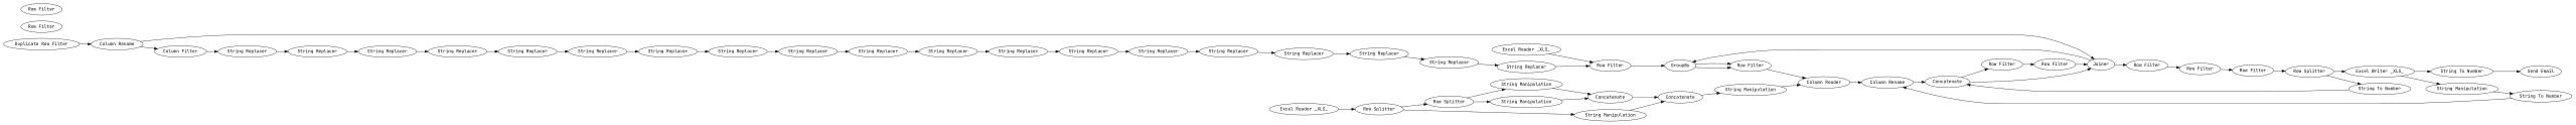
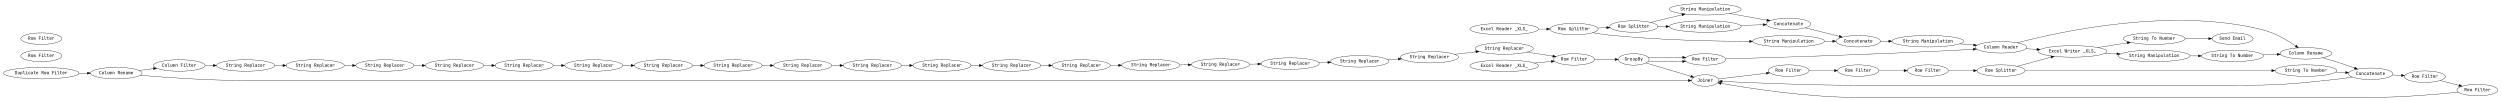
  digraph {
    fontname="JetBrains Mono"
    rankdir=LR
    node [fontname="JetBrains Mono"]
    edge [fontname="JetBrains Mono"]
    n1 [label="Excel Reader _XLS_"]
    n2 [label="Row Filter"]
    n3 [label=GroupBy]
    n4 [label="Column Rename"]
    n5 [label="Column Filter"]
    n6 [label=Joiner]
    n7 [label="String Replacer"]
    n8 [label="Row Filter"]
    n9 [label="Excel Reader _XLS_"]
    n10 [label="Row Splitter"]
    n11 [label="Row Filter"]
    n12 [label="String Manipulation"]
    n13 [label="String To Number"]
    n14 [label="Column Rename"]
    n15 [label="String Replacer"]
    n16 [label="String Replacer"]
    n17 [label="String Replacer"]
    n18 [label="String Replacer"]
    n19 [label="String Manipulation"]
    n20 [label=Concatenate]
    n21 [label=Concatenate]
    n22 [label="String Manipulation"]
    n23 [label="Column Reader"]
    n24 [label="String Replacer"]
    n25 [label="String Replacer"]
    n26 [label="String Replacer"]
    n27 [label="String Replacer"]
    n28 [label="String Replacer"]
    n29 [label="String Replacer"]
    n30 [label="String Replacer"]
    n31 [label="String Replacer"]
    n32 [label="String Replacer"]
    n33 [label="String Replacer"]
    n34 [label="String Replacer"]
    n35 [label="String Replacer"]
    n36 [label="String Replacer"]
    n37 [label="String Replacer"]
    n38 [label="Row Filter"]
    n39 [label="Row Filter"]
    n40 [label="Row Filter"]
    n41 [label="Row Filter"]
    n42 [label="Row Filter"]
    n43 [label="Excel Writer _XLS_"]
    n44 [label="Duplicate Row Filter"]
    n45 [label="String To Number"]
    n46 [label="Send Email"]
    n47 [label=Concatenate]
    n48 [label="String Manipulation"]
    n49 [label="Row Splitter"]
    n50 [label="String Manipulation"]
    n51 [label="Row Filter"]
    n52 [label="Row Splitter"]
    n53 [label="String To Number"]
    n1 -> n2
    n2 -> n3
    n3 -> n11
    n3 -> n11
    n4 -> n5
    n4 -> n6
    n5 -> n7
-   n6 -> n3
+   n3 -> n6
    n6 -> n8
    n7 -> n15
    n8 -> n42
    n9 -> n10
    n10 -> n48
    n10 -> n49
    n11 -> n23
    n12 -> n13
    n13 -> n14
    n14 -> n47
    n15 -> n16
    n16 -> n17
    n17 -> n18
    n18 -> n24
    n19 -> n20
    n20 -> n21
    n21 -> n22
    n22 -> n23
    n23 -> n14
+   n23 -> n43
    n24 -> n25
    n25 -> n26
    n26 -> n27
    n27 -> n28
    n28 -> n29
    n29 -> n30
    n30 -> n31
    n31 -> n32
    n32 -> n33
    n33 -> n34
    n34 -> n35
    n35 -> n36
    n36 -> n37
    n37 -> n2
    n40 -> n41
    n41 -> n6
    n42 -> n51
    n43 -> n12
    n43 -> n45
    n44 -> n4
    n45 -> n46
    n47 -> n6
    n47 -> n40
    n48 -> n21
    n49 -> n19
    n49 -> n50
    n50 -> n20
    n51 -> n52
    n52 -> n43
    n52 -> n53
    n53 -> n47
  }
